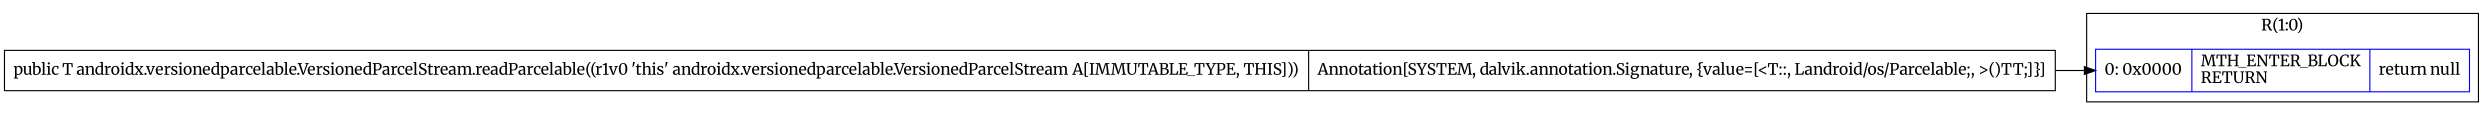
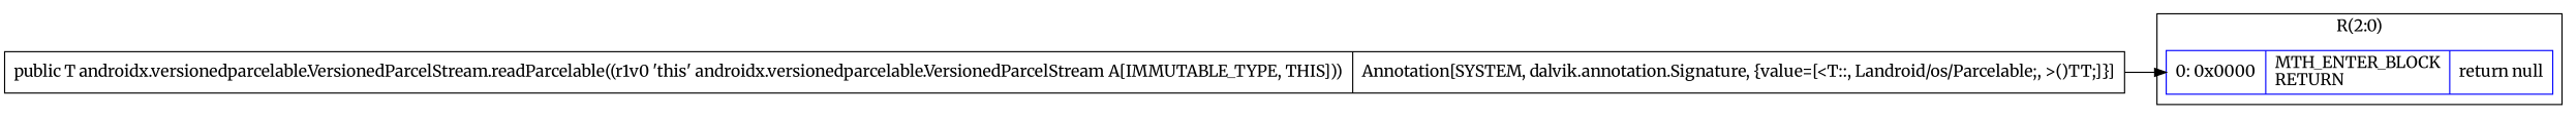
  digraph {
    rankdir=LR
    fontname=Merriweather
    node [shape=record fontname=Merriweather]
    n1 [color=blue label="{0\:\ 0x0000|MTH_ENTER_BLOCK\lRETURN\l|return null\l}"]
    n2 [label="{public T androidx.versionedparcelable.VersionedParcelStream.readParcelable((r1v0 'this' androidx.versionedparcelable.VersionedParcelStream A[IMMUTABLE_TYPE, THIS]))  | Annotation[SYSTEM, dalvik.annotation.Signature, \{value=[\<T::, Landroid\/os\/Parcelable;, \>()TT;]\}]\l}"]
    subgraph cluster_1 {
-     label="R(1:0)"
+     label="R(2:0)"
      n1
    }
    n2 -> n1 [color=black fontname=Merriweather]
  }
